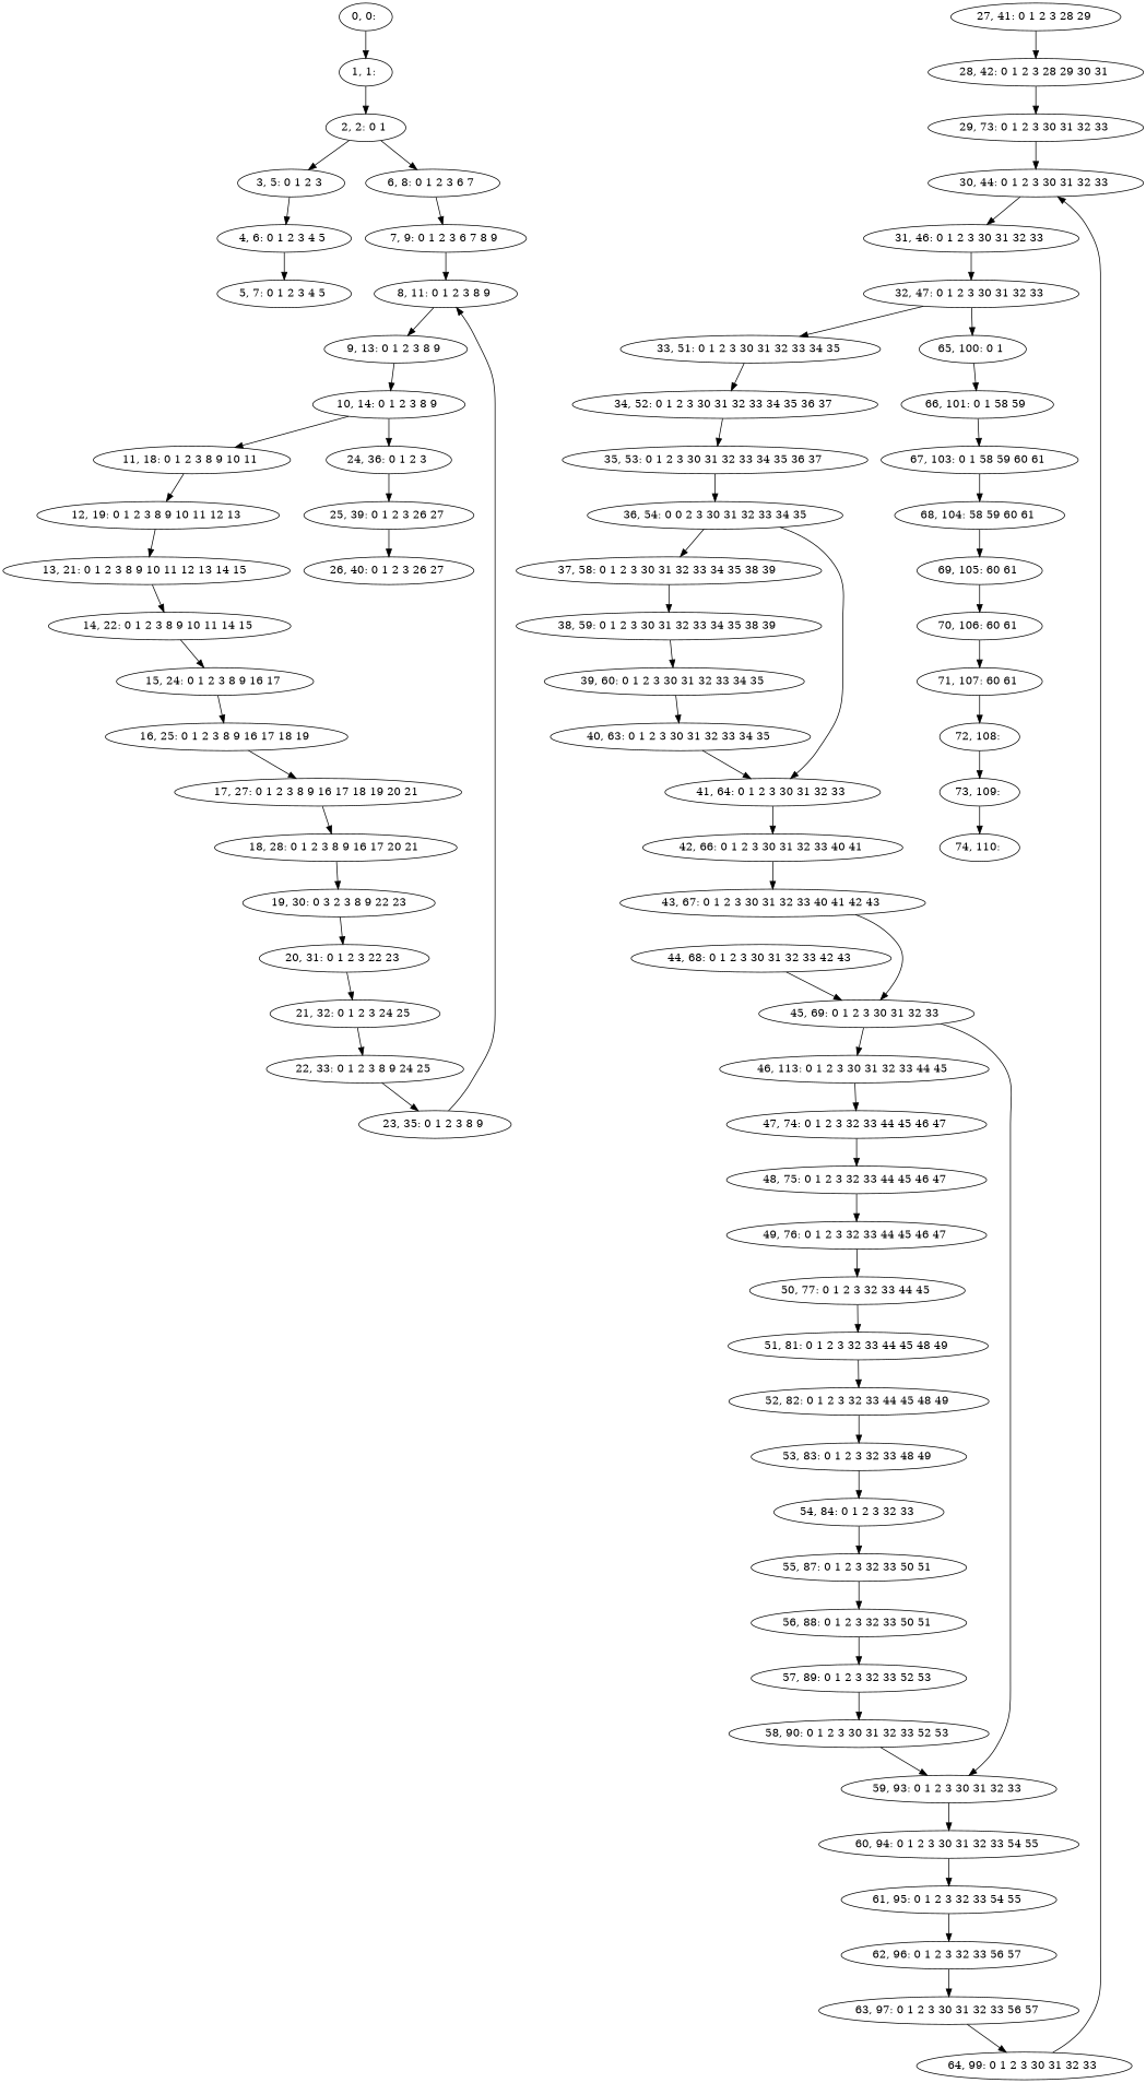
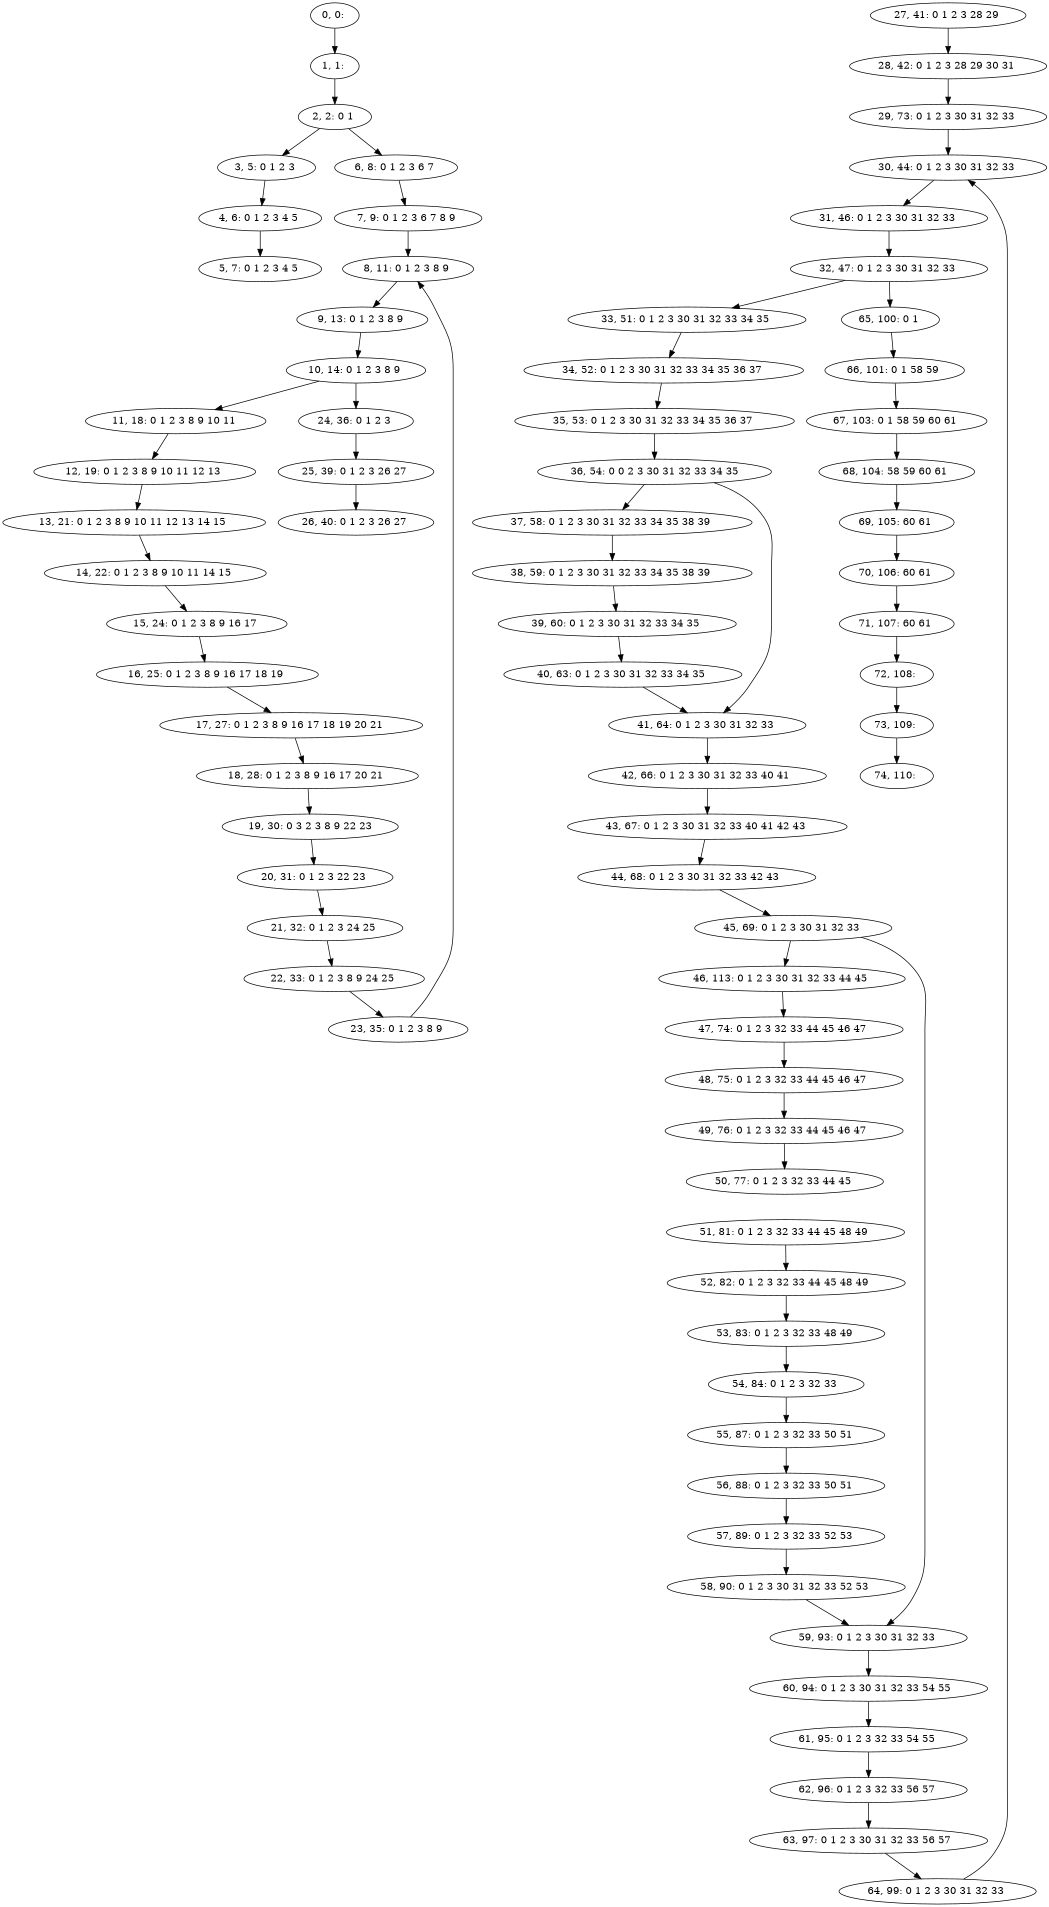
  digraph {
    n1 [label="0, 0: "]
    n2 [label="1, 1: "]
    n3 [label="2, 2: 0 1 "]
    n4 [label="3, 5: 0 1 2 3 "]
    n5 [label="6, 8: 0 1 2 3 6 7 "]
    n6 [label="4, 6: 0 1 2 3 4 5 "]
    n7 [label="5, 7: 0 1 2 3 4 5 "]
    n8 [label="7, 9: 0 1 2 3 6 7 8 9 "]
    n9 [label="8, 11: 0 1 2 3 8 9 "]
    n10 [label="9, 13: 0 1 2 3 8 9 "]
    n11 [label="10, 14: 0 1 2 3 8 9 "]
    n12 [label="11, 18: 0 1 2 3 8 9 10 11 "]
    n13 [label="24, 36: 0 1 2 3 "]
    n14 [label="12, 19: 0 1 2 3 8 9 10 11 12 13 "]
    n15 [label="25, 39: 0 1 2 3 26 27 "]
    n16 [label="13, 21: 0 1 2 3 8 9 10 11 12 13 14 15 "]
    n17 [label="14, 22: 0 1 2 3 8 9 10 11 14 15 "]
    n18 [label="15, 24: 0 1 2 3 8 9 16 17 "]
    n19 [label="16, 25: 0 1 2 3 8 9 16 17 18 19 "]
    n20 [label="17, 27: 0 1 2 3 8 9 16 17 18 19 20 21 "]
    n21 [label="18, 28: 0 1 2 3 8 9 16 17 20 21 "]
    n22 [label="19, 30: 0 3 2 3 8 9 22 23"]
    n23 [label="20, 31: 0 1 2 3 22 23 "]
    n24 [label="21, 32: 0 1 2 3 24 25 "]
    n25 [label="22, 33: 0 1 2 3 8 9 24 25 "]
    n26 [label="23, 35: 0 1 2 3 8 9 "]
    n27 [label="26, 40: 0 1 2 3 26 27 "]
    n28 [label="27, 41: 0 1 2 3 28 29 "]
    n29 [label="28, 42: 0 1 2 3 28 29 30 31 "]
    n30 [label="29, 73: 0 1 2 3 30 31 32 33 "]
    n31 [label="30, 44: 0 1 2 3 30 31 32 33 "]
    n32 [label="31, 46: 0 1 2 3 30 31 32 33 "]
    n33 [label="32, 47: 0 1 2 3 30 31 32 33 "]
    n34 [label="33, 51: 0 1 2 3 30 31 32 33 34 35 "]
    n35 [label="65, 100: 0 1 "]
    n36 [label="34, 52: 0 1 2 3 30 31 32 33 34 35 36 37 "]
    n37 [label="66, 101: 0 1 58 59 "]
    n38 [label="35, 53: 0 1 2 3 30 31 32 33 34 35 36 37 "]
    n39 [label="36, 54: 0 0 2 3 30 31 32 33 34 35"]
    n40 [label="37, 58: 0 1 2 3 30 31 32 33 34 35 38 39 "]
    n41 [label="41, 64: 0 1 2 3 30 31 32 33 "]
    n42 [label="38, 59: 0 1 2 3 30 31 32 33 34 35 38 39 "]
    n43 [label="42, 66: 0 1 2 3 30 31 32 33 40 41 "]
    n44 [label="39, 60: 0 1 2 3 30 31 32 33 34 35 "]
    n45 [label="40, 63: 0 1 2 3 30 31 32 33 34 35 "]
    n46 [label="43, 67: 0 1 2 3 30 31 32 33 40 41 42 43 "]
    n47 [label="44, 68: 0 1 2 3 30 31 32 33 42 43 "]
    n48 [label="45, 69: 0 1 2 3 30 31 32 33 "]
    n49 [label="46, 113: 0 1 2 3 30 31 32 33 44 45 "]
    n50 [label="59, 93: 0 1 2 3 30 31 32 33 "]
    n51 [label="47, 74: 0 1 2 3 32 33 44 45 46 47 "]
    n52 [label="60, 94: 0 1 2 3 30 31 32 33 54 55 "]
    n53 [label="48, 75: 0 1 2 3 32 33 44 45 46 47 "]
    n54 [label="49, 76: 0 1 2 3 32 33 44 45 46 47 "]
    n55 [label="50, 77: 0 1 2 3 32 33 44 45 "]
    n56 [label="51, 81: 0 1 2 3 32 33 44 45 48 49 "]
    n57 [label="52, 82: 0 1 2 3 32 33 44 45 48 49 "]
    n58 [label="53, 83: 0 1 2 3 32 33 48 49 "]
    n59 [label="54, 84: 0 1 2 3 32 33 "]
    n60 [label="55, 87: 0 1 2 3 32 33 50 51 "]
    n61 [label="56, 88: 0 1 2 3 32 33 50 51 "]
    n62 [label="57, 89: 0 1 2 3 32 33 52 53 "]
    n63 [label="58, 90: 0 1 2 3 30 31 32 33 52 53 "]
    n64 [label="61, 95: 0 1 2 3 32 33 54 55 "]
    n65 [label="62, 96: 0 1 2 3 32 33 56 57 "]
    n66 [label="63, 97: 0 1 2 3 30 31 32 33 56 57 "]
    n67 [label="64, 99: 0 1 2 3 30 31 32 33 "]
    n68 [label="67, 103: 0 1 58 59 60 61 "]
    n69 [label="68, 104: 58 59 60 61 "]
    n70 [label="69, 105: 60 61 "]
    n71 [label="70, 106: 60 61 "]
    n72 [label="71, 107: 60 61 "]
    n73 [label="72, 108: "]
    n74 [label="73, 109: "]
    n75 [label="74, 110: "]
    n1 -> n2
    n2 -> n3
    n3 -> n4
    n3 -> n5
    n4 -> n6
    n5 -> n8
    n6 -> n7
    n8 -> n9
    n9 -> n10
    n10 -> n11
    n11 -> n12
    n11 -> n13
    n12 -> n14
    n13 -> n15
    n14 -> n16
    n15 -> n27
    n16 -> n17
    n17 -> n18
    n18 -> n19
    n19 -> n20
    n20 -> n21
    n21 -> n22
    n22 -> n23
    n23 -> n24
    n24 -> n25
    n25 -> n26
    n26 -> n9
    n28 -> n29
    n29 -> n30
    n30 -> n31
    n31 -> n32
    n32 -> n33
    n33 -> n34
    n33 -> n35
    n34 -> n36
    n35 -> n37
    n36 -> n38
    n37 -> n68
    n38 -> n39
    n39 -> n40
    n39 -> n41
    n40 -> n42
    n41 -> n43
    n42 -> n44
    n43 -> n46
    n44 -> n45
    n45 -> n41
-   n46 -> n48
+   n46 -> n47
    n47 -> n48
    n48 -> n49
    n48 -> n50
    n49 -> n51
    n50 -> n52
    n51 -> n53
    n52 -> n64
    n53 -> n54
    n54 -> n55
-   n55 -> n56
    n56 -> n57
    n57 -> n58
    n58 -> n59
    n59 -> n60
    n60 -> n61
    n61 -> n62
    n62 -> n63
    n63 -> n50
    n64 -> n65
    n65 -> n66
    n66 -> n67
    n67 -> n31
    n68 -> n69
    n69 -> n70
    n70 -> n71
    n71 -> n72
    n72 -> n73
    n73 -> n74
    n74 -> n75
  }
